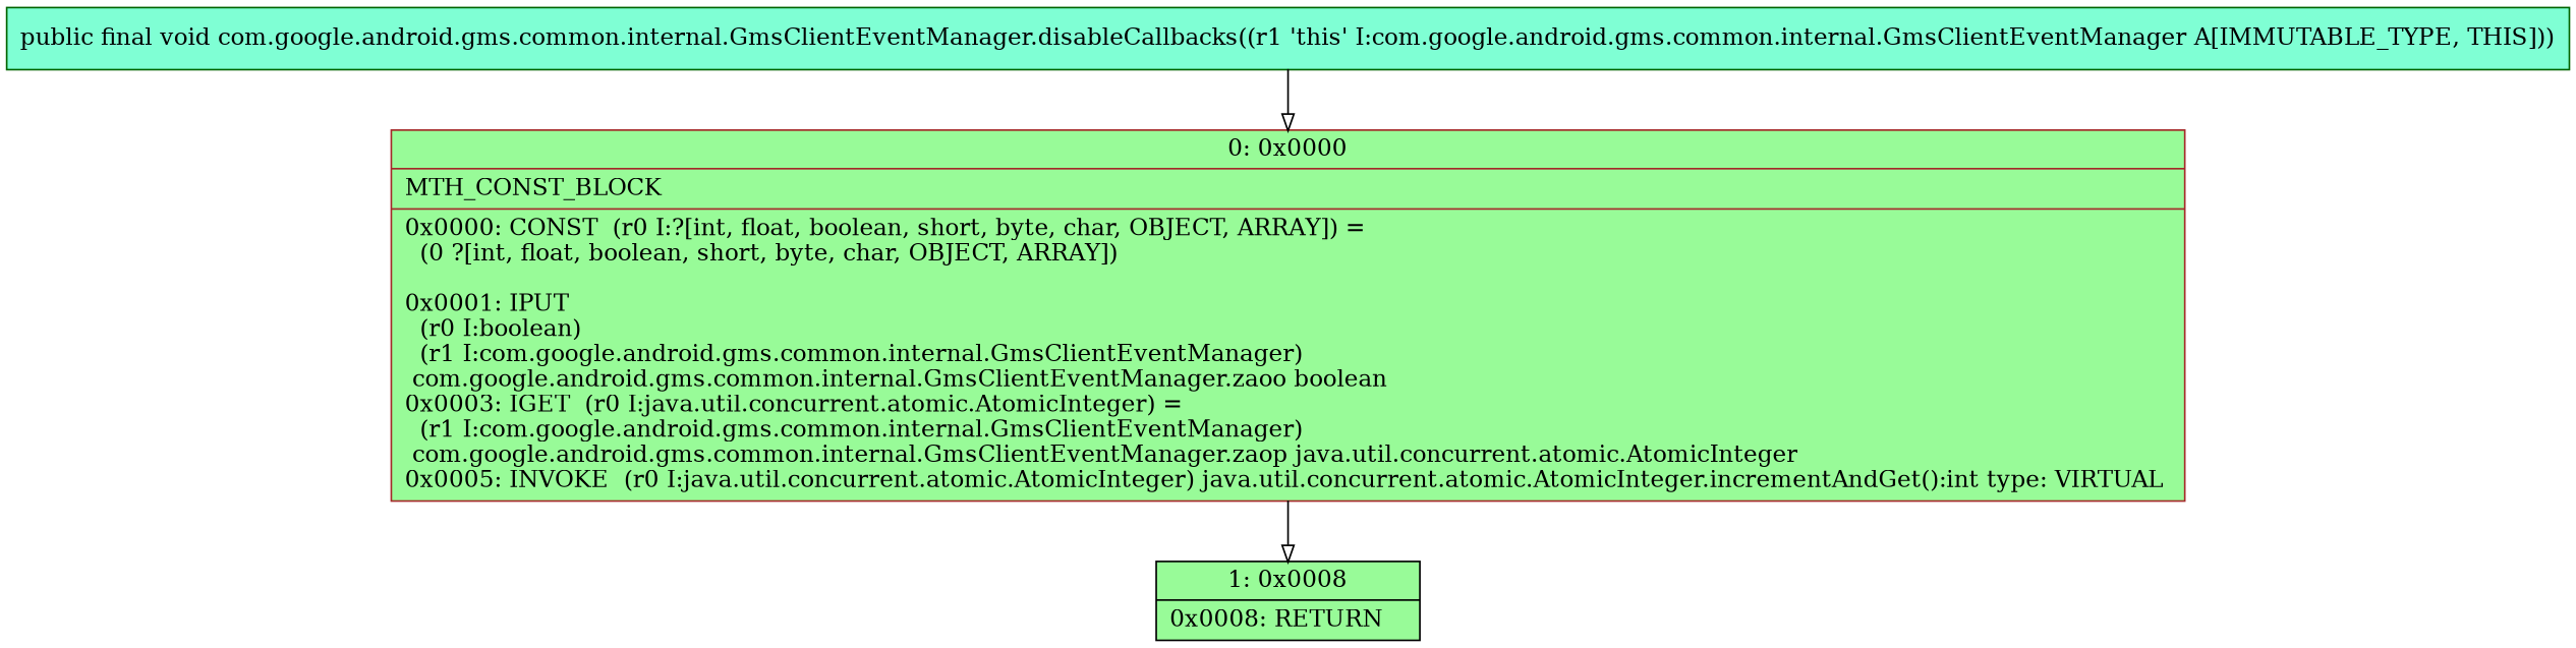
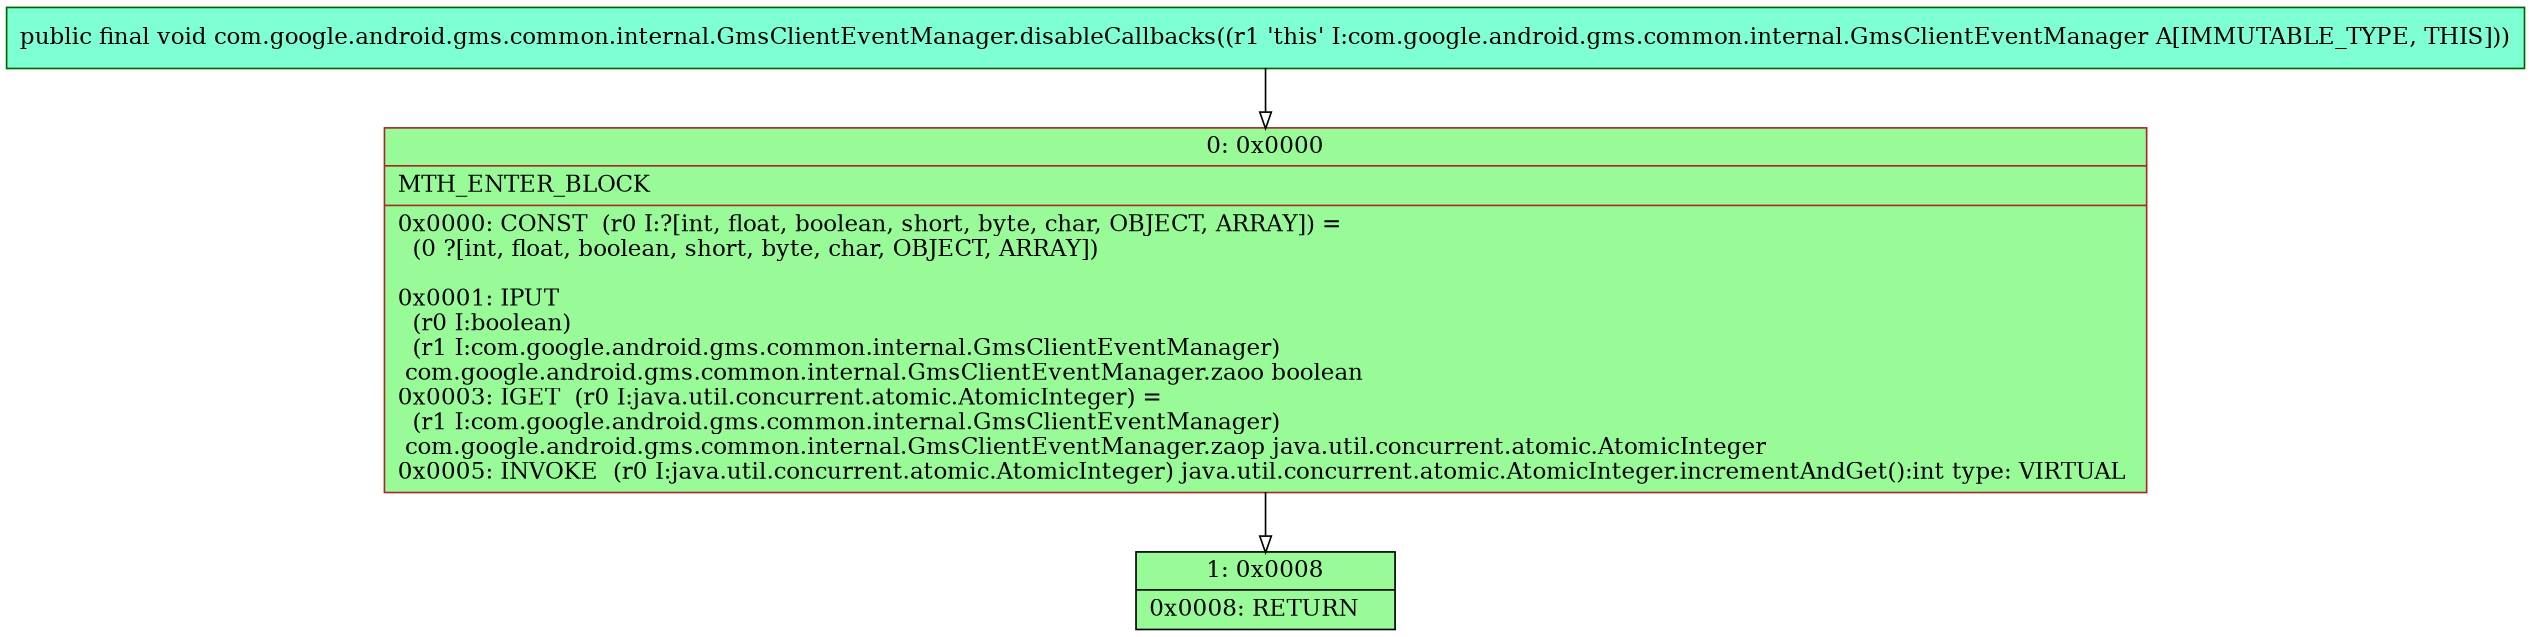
  digraph {
    node [shape=record style=filled fillcolor=palegreen]
    edge [arrowhead=onormal]
-   n1 [label="{0\:\ 0x0000|MTH_CONST_BLOCK\l|0x0000: CONST  (r0 I:?[int, float, boolean, short, byte, char, OBJECT, ARRAY]) = \l  (0 ?[int, float, boolean, short, byte, char, OBJECT, ARRAY])\l \l0x0001: IPUT  \l  (r0 I:boolean)\l  (r1 I:com.google.android.gms.common.internal.GmsClientEventManager)\l com.google.android.gms.common.internal.GmsClientEventManager.zaoo boolean \l0x0003: IGET  (r0 I:java.util.concurrent.atomic.AtomicInteger) = \l  (r1 I:com.google.android.gms.common.internal.GmsClientEventManager)\l com.google.android.gms.common.internal.GmsClientEventManager.zaop java.util.concurrent.atomic.AtomicInteger \l0x0005: INVOKE  (r0 I:java.util.concurrent.atomic.AtomicInteger) java.util.concurrent.atomic.AtomicInteger.incrementAndGet():int type: VIRTUAL \l}" color=brown]
+   n1 [label="{0\:\ 0x0000|MTH_ENTER_BLOCK\l|0x0000: CONST  (r0 I:?[int, float, boolean, short, byte, char, OBJECT, ARRAY]) = \l  (0 ?[int, float, boolean, short, byte, char, OBJECT, ARRAY])\l \l0x0001: IPUT  \l  (r0 I:boolean)\l  (r1 I:com.google.android.gms.common.internal.GmsClientEventManager)\l com.google.android.gms.common.internal.GmsClientEventManager.zaoo boolean \l0x0003: IGET  (r0 I:java.util.concurrent.atomic.AtomicInteger) = \l  (r1 I:com.google.android.gms.common.internal.GmsClientEventManager)\l com.google.android.gms.common.internal.GmsClientEventManager.zaop java.util.concurrent.atomic.AtomicInteger \l0x0005: INVOKE  (r0 I:java.util.concurrent.atomic.AtomicInteger) java.util.concurrent.atomic.AtomicInteger.incrementAndGet():int type: VIRTUAL \l}" color=brown]
    n2 [label="{1\:\ 0x0008|0x0008: RETURN   \l}" color=black]
    n3 [label="{public final void com.google.android.gms.common.internal.GmsClientEventManager.disableCallbacks((r1 'this' I:com.google.android.gms.common.internal.GmsClientEventManager A[IMMUTABLE_TYPE, THIS])) }" fillcolor=aquamarine color=darkgreen]
    n1 -> n2
    n3 -> n1
  }
